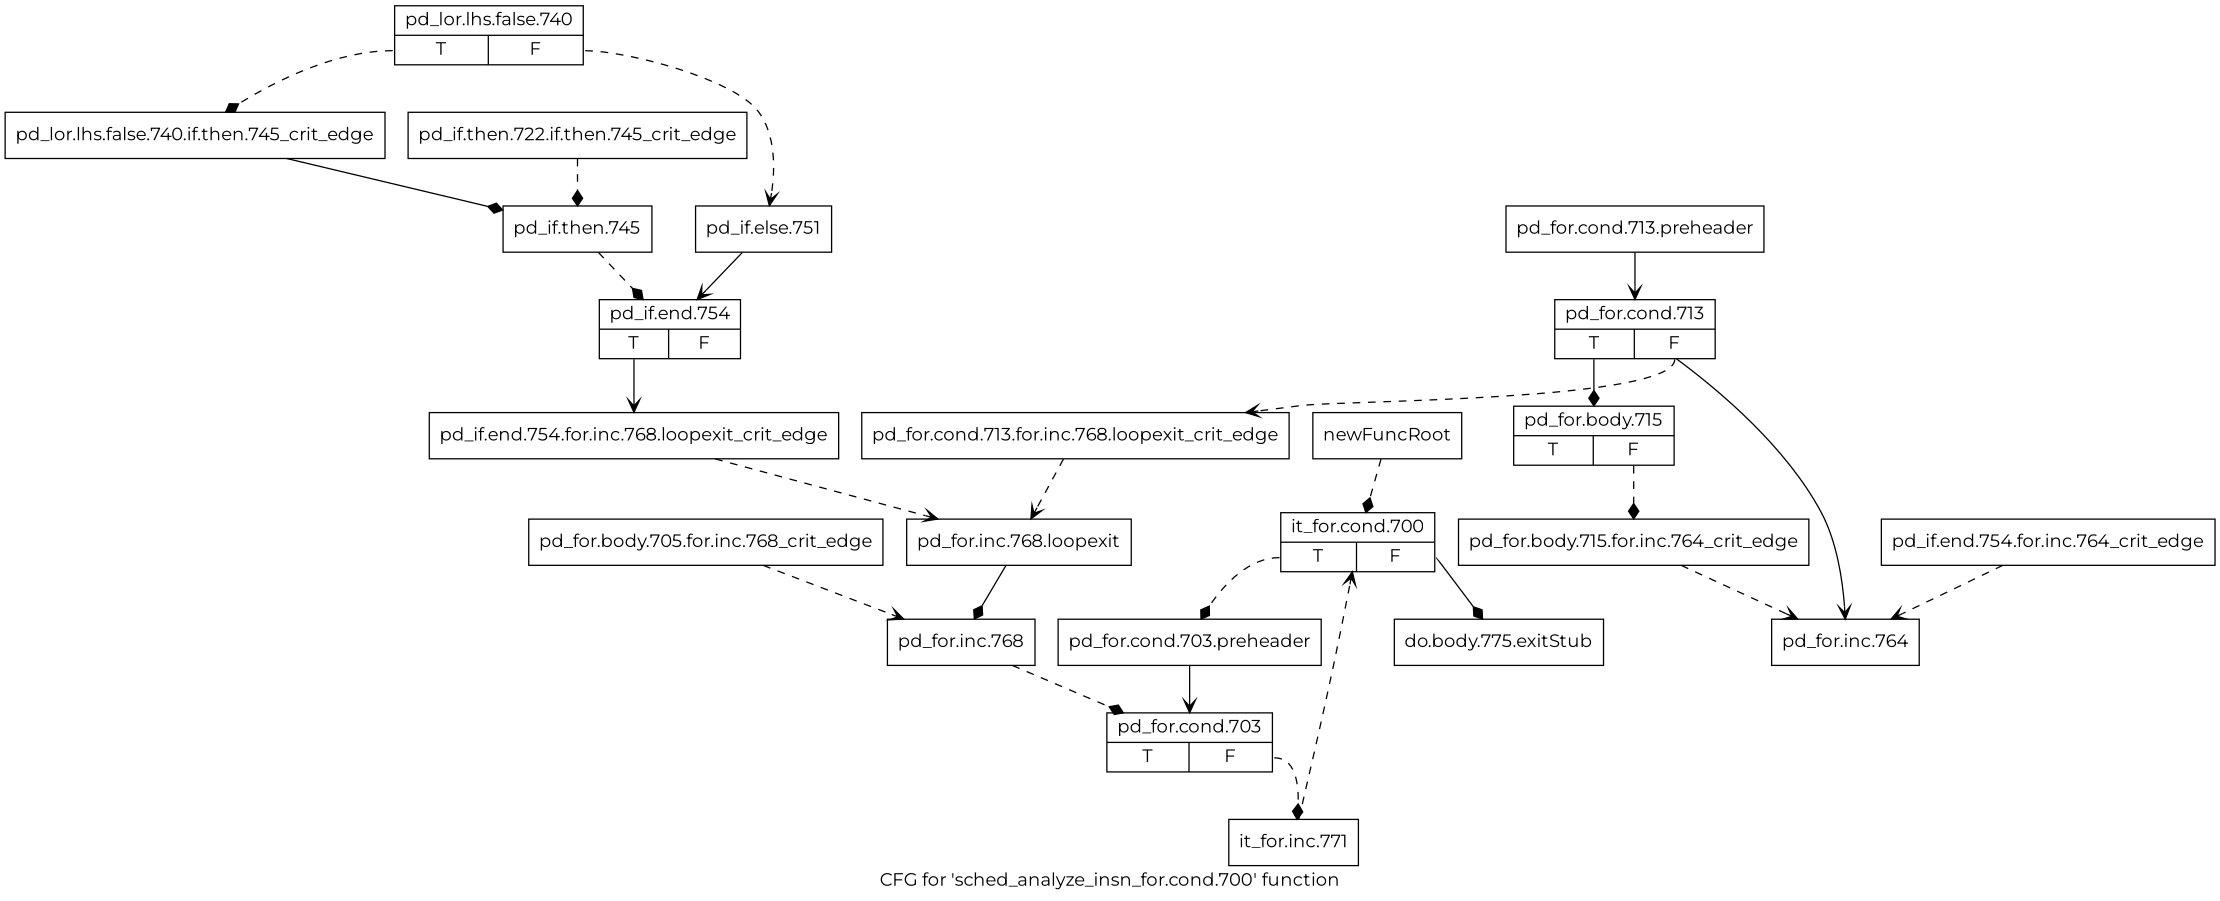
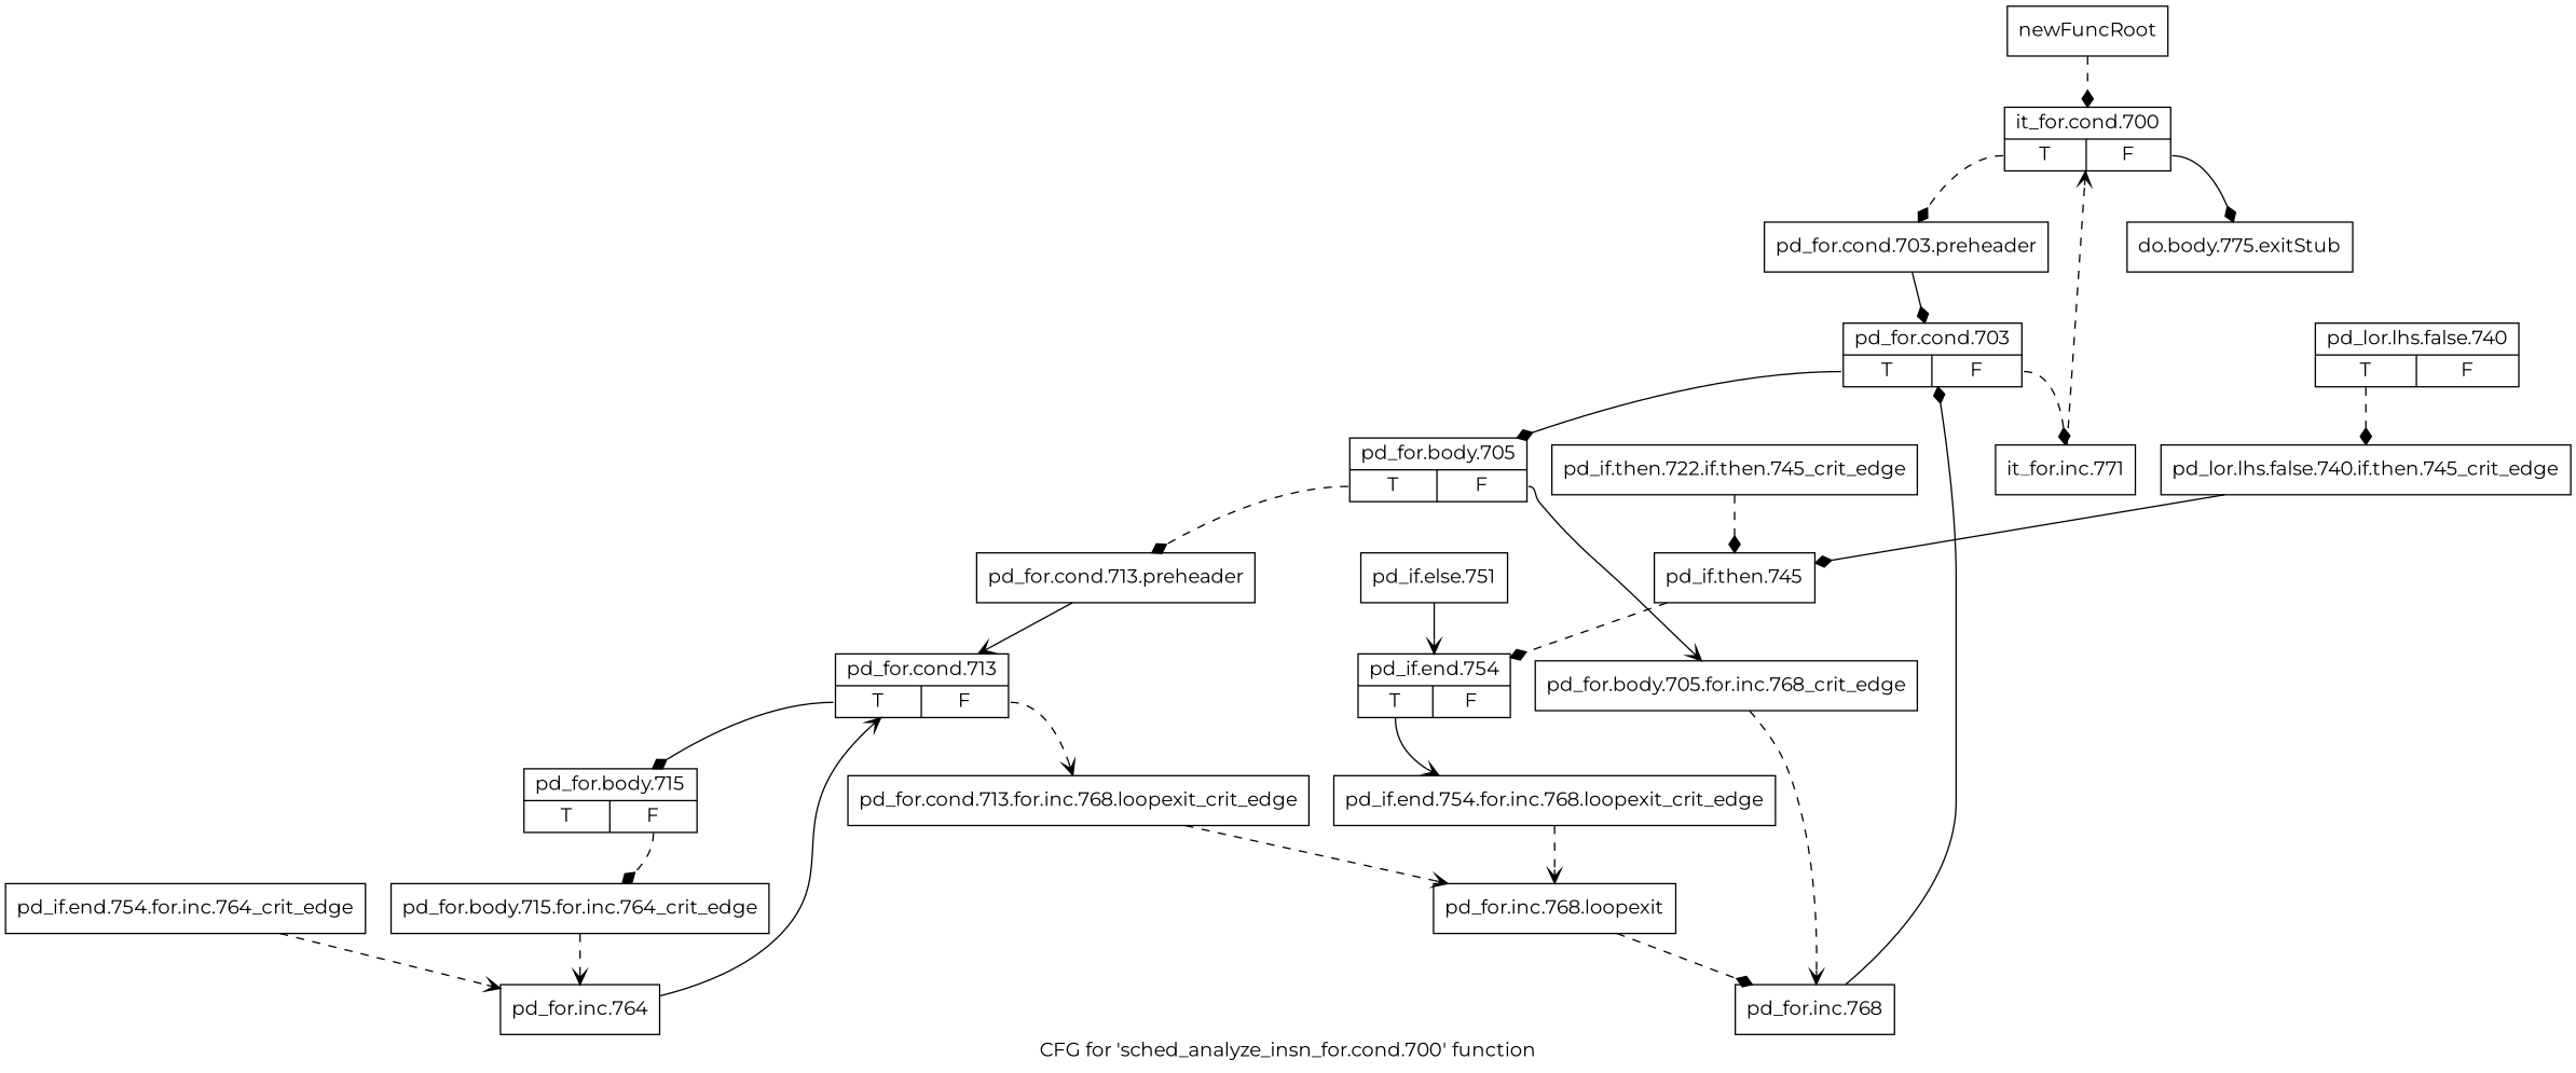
  digraph {
    fontname=Montserrat
    label="CFG for 'sched_analyze_insn_for.cond.700' function"
    node [fontname=Montserrat shape=record]
    edge [arrowhead=diamond fontname=Montserrat style=dashed]
    n1 [label="{newFuncRoot}"]
    n2 [label="{it_for.cond.700|{<s0>T|<s1>F}}"]
    n3 [label="{do.body.775.exitStub}"]
    n4 [label="{pd_for.cond.703.preheader}"]
    n5 [label="{pd_for.cond.703|{<s0>T|<s1>F}}"]
+   n6 [label="{pd_for.body.705|{<s0>T|<s1>F}}"]
    n7 [label="{it_for.inc.771}"]
    n8 [label="{pd_for.cond.713.preheader}"]
    n9 [label="{pd_for.body.705.for.inc.768_crit_edge}"]
    n10 [label="{pd_for.cond.713|{<s0>T|<s1>F}}"]
    n11 [label="{pd_for.inc.768}"]
    n12 [label="{pd_for.body.715|{<s0>T|<s1>F}}"]
    n13 [label="{pd_for.cond.713.for.inc.768.loopexit_crit_edge}"]
    n14 [label="{pd_for.body.715.for.inc.764_crit_edge}"]
    n15 [label="{pd_for.inc.768.loopexit}"]
    n16 [label="{pd_for.inc.764}"]
    n17 [label="{pd_if.then.722.if.then.745_crit_edge}"]
    n18 [label="{pd_if.then.745}"]
    n19 [label="{pd_lor.lhs.false.740|{<s0>T|<s1>F}}"]
    n20 [label="{pd_lor.lhs.false.740.if.then.745_crit_edge}"]
    n21 [label="{pd_if.else.751}"]
    n22 [label="{pd_if.end.754|{<s0>T|<s1>F}}"]
    n23 [label="{pd_if.end.754.for.inc.768.loopexit_crit_edge}"]
    n24 [label="{pd_if.end.754.for.inc.764_crit_edge}"]
    n1 -> n2
    n2 -> n3 [style=solid tailport=s1]
    n2 -> n4 [tailport=s0]
-   n4 -> n5 [arrowhead=vee style=solid]
+   n4 -> n5 [style=solid]
+   n5 -> n6 [style=solid tailport=s0]
    n5 -> n7 [tailport=s1]
+   n6 -> n8 [tailport=s0]
+   n6 -> n9 [arrowhead=vee style=solid tailport=s1]
    n7 -> n2 [arrowhead=vee]
    n8 -> n10 [arrowhead=vee style=solid]
    n9 -> n11 [arrowhead=vee]
    n10 -> n12 [style=solid tailport=s0]
    n10 -> n13 [arrowhead=vee tailport=s1]
-   n11 -> n5
+   n11 -> n5 [style=solid]
    n12 -> n14 [tailport=s1]
    n13 -> n15 [arrowhead=vee]
    n14 -> n16 [arrowhead=vee]
-   n15 -> n11 [style=solid]
-   n10 -> n16 [arrowhead=vee style=solid]
+   n15 -> n11
+   n16 -> n10 [arrowhead=vee style=solid]
    n17 -> n18
    n18 -> n22
    n19 -> n20 [tailport=s0]
-   n19 -> n21 [arrowhead=vee tailport=s1]
    n20 -> n18 [style=solid]
    n21 -> n22 [arrowhead=vee style=solid]
    n22 -> n23 [arrowhead=vee style=solid tailport=s0]
    n23 -> n15 [arrowhead=vee]
    n24 -> n16 [arrowhead=vee]
  }
